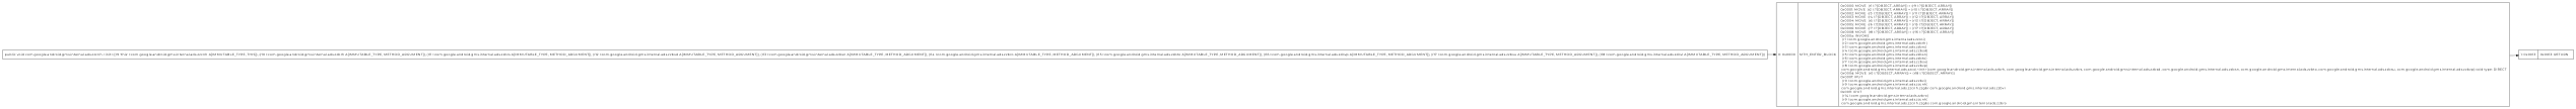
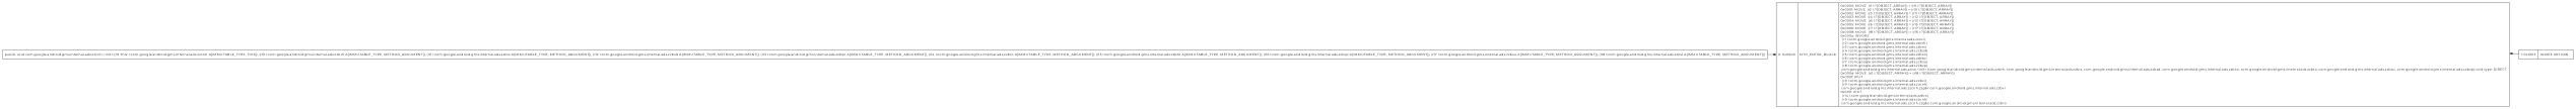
  digraph {
    rankdir=LR
    fontname=Montserrat
    node [shape=record fontname=Montserrat]
    edge [fontname=Montserrat]
    n1 [label="{0\:\ 0x0000|MTH_ENTER_BLOCK\l|0x0000: MOVE  (r1 I:?[OBJECT, ARRAY]) = (r9 I:?[OBJECT, ARRAY]) \l0x0001: MOVE  (r2 I:?[OBJECT, ARRAY]) = (r10 I:?[OBJECT, ARRAY]) \l0x0002: MOVE  (r3 I:?[OBJECT, ARRAY]) = (r11 I:?[OBJECT, ARRAY]) \l0x0003: MOVE  (r4 I:?[OBJECT, ARRAY]) = (r12 I:?[OBJECT, ARRAY]) \l0x0004: MOVE  (r5 I:?[OBJECT, ARRAY]) = (r13 I:?[OBJECT, ARRAY]) \l0x0005: MOVE  (r6 I:?[OBJECT, ARRAY]) = (r15 I:?[OBJECT, ARRAY]) \l0x0006: MOVE  (r7 I:?[OBJECT, ARRAY]) = (r17 I:?[OBJECT, ARRAY]) \l0x0008: MOVE  (r8 I:?[OBJECT, ARRAY]) = (r16 I:?[OBJECT, ARRAY]) \l0x000a: INVOKE  \l  (r1 I:com.google.android.gms.internal.ads.zzcoi)\l  (r2 I:com.google.android.gms.internal.ads.zzbrh)\l  (r3 I:com.google.android.gms.internal.ads.zzbrs)\l  (r4 I:com.google.android.gms.internal.ads.zzbsd)\l  (r5 I:com.google.android.gms.internal.ads.zzbsn)\l  (r6 I:com.google.android.gms.internal.ads.zzbto)\l  (r7 I:com.google.android.gms.internal.ads.zzbsu)\l  (r8 I:com.google.android.gms.internal.ads.zzbvp)\l com.google.android.gms.internal.ads.zzcoi.\<init\>(com.google.android.gms.internal.ads.zzbrh, com.google.android.gms.internal.ads.zzbrs, com.google.android.gms.internal.ads.zzbsd, com.google.android.gms.internal.ads.zzbsn, com.google.android.gms.internal.ads.zzbto, com.google.android.gms.internal.ads.zzbsu, com.google.android.gms.internal.ads.zzbvp):void type: DIRECT \l0x000d: MOVE  (r0 I:?[OBJECT, ARRAY]) = (r18 I:?[OBJECT, ARRAY]) \l0x000f: IPUT  \l  (r0 I:com.google.android.gms.internal.ads.zzbvi)\l  (r9 I:com.google.android.gms.internal.ads.zzcnh)\l com.google.android.gms.internal.ads.zzcnh.zzgbr com.google.android.gms.internal.ads.zzbvi \l0x0011: IPUT  \l  (r14 I:com.google.android.gms.internal.ads.zzbro)\l  (r9 I:com.google.android.gms.internal.ads.zzcnh)\l com.google.android.gms.internal.ads.zzcnh.zzgbs com.google.android.gms.internal.ads.zzbro \l}"]
    n2 [label="{1\:\ 0x0013|0x0013: RETURN   \l}"]
    n3 [label="{public void com.google.android.gms.internal.ads.zzcnh.\<init\>((r9 'this' I:com.google.android.gms.internal.ads.zzcnh A[IMMUTABLE_TYPE, THIS]), (r10 I:com.google.android.gms.internal.ads.zzbrh A[IMMUTABLE_TYPE, METHOD_ARGUMENT]), (r11 I:com.google.android.gms.internal.ads.zzbrs A[IMMUTABLE_TYPE, METHOD_ARGUMENT]), (r12 I:com.google.android.gms.internal.ads.zzbsd A[IMMUTABLE_TYPE, METHOD_ARGUMENT]), (r13 I:com.google.android.gms.internal.ads.zzbsn A[IMMUTABLE_TYPE, METHOD_ARGUMENT]), (r14 I:com.google.android.gms.internal.ads.zzbro A[IMMUTABLE_TYPE, METHOD_ARGUMENT]), (r15 I:com.google.android.gms.internal.ads.zzbto A[IMMUTABLE_TYPE, METHOD_ARGUMENT]), (r16 I:com.google.android.gms.internal.ads.zzbvp A[IMMUTABLE_TYPE, METHOD_ARGUMENT]), (r17 I:com.google.android.gms.internal.ads.zzbsu A[IMMUTABLE_TYPE, METHOD_ARGUMENT]), (r18 I:com.google.android.gms.internal.ads.zzbvi A[IMMUTABLE_TYPE, METHOD_ARGUMENT])) }"]
-   n1 -> n2
+   n2 -> n1
    n3 -> n1
  }
